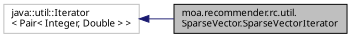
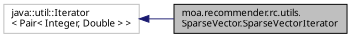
  digraph {
    rankdir=LR
    fontname="Noto Sans"
    node [fontname="Noto Sans" fontsize=10 shape=record style=filled]
-   n1 [color=black fillcolor=grey75 fontcolor=black height=0.2 label="moa.recommender.rc.util.\lSparseVector.SparseVectorIterator" width=0.4]
+   n1 [color=black fillcolor=grey75 fontcolor=black height=0.2 label="moa.recommender.rc.utils.\lSparseVector.SparseVectorIterator" width=0.4]
    n2 [color=grey75 fillcolor=white height=0.2 label="java::util::Iterator\l\< Pair\< Integer, Double \> \>" width=0.4]
    n2 -> n1 [color=midnightblue dir=back fontname="Noto Sans" fontsize=10 labelfontname=Helvetica labelfontsize=10 style=solid]
  }
